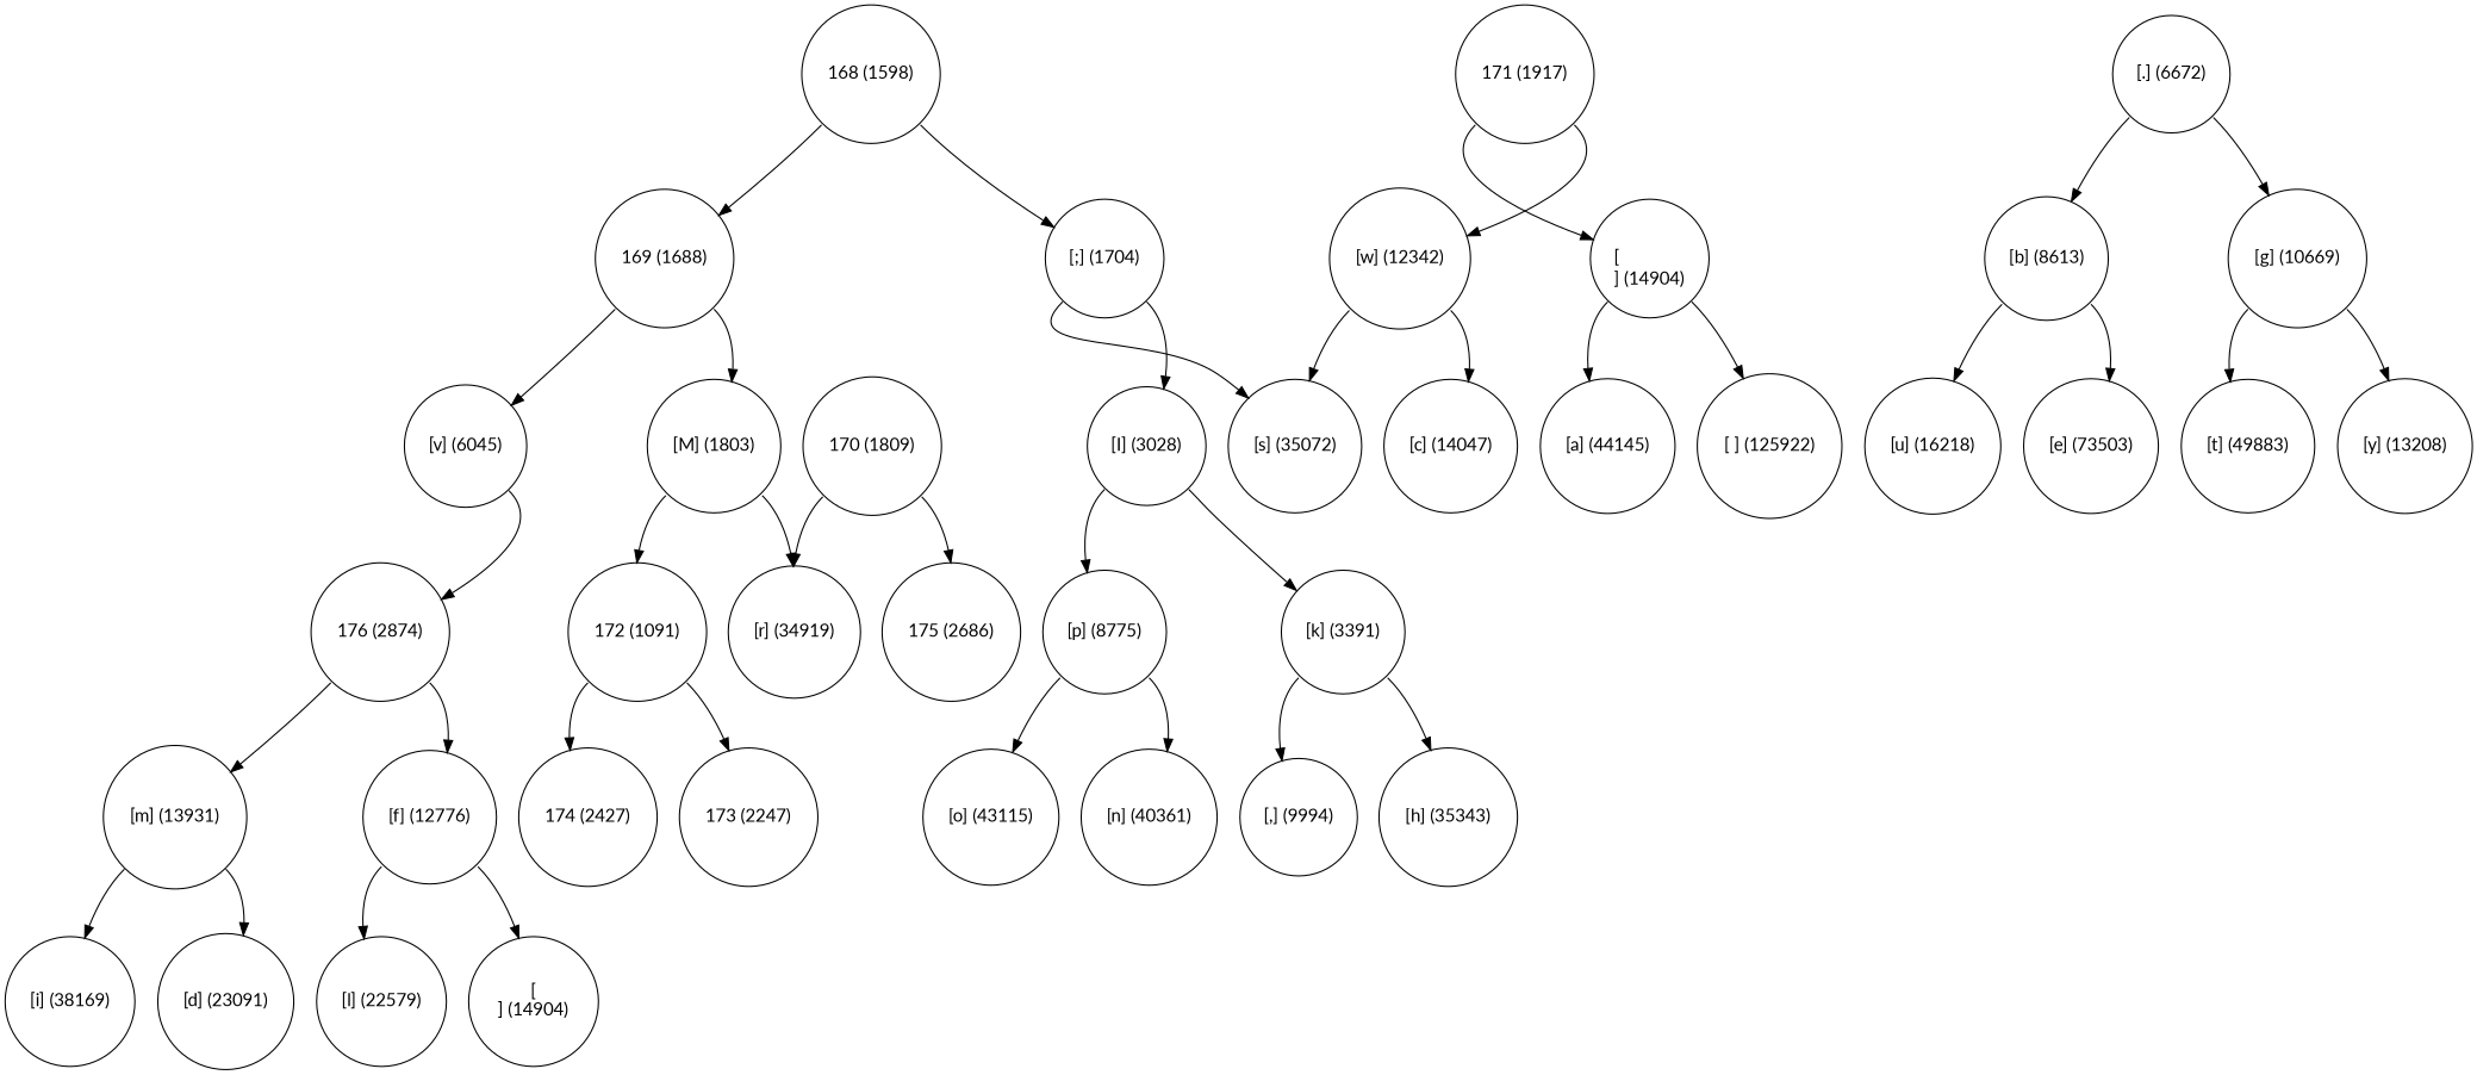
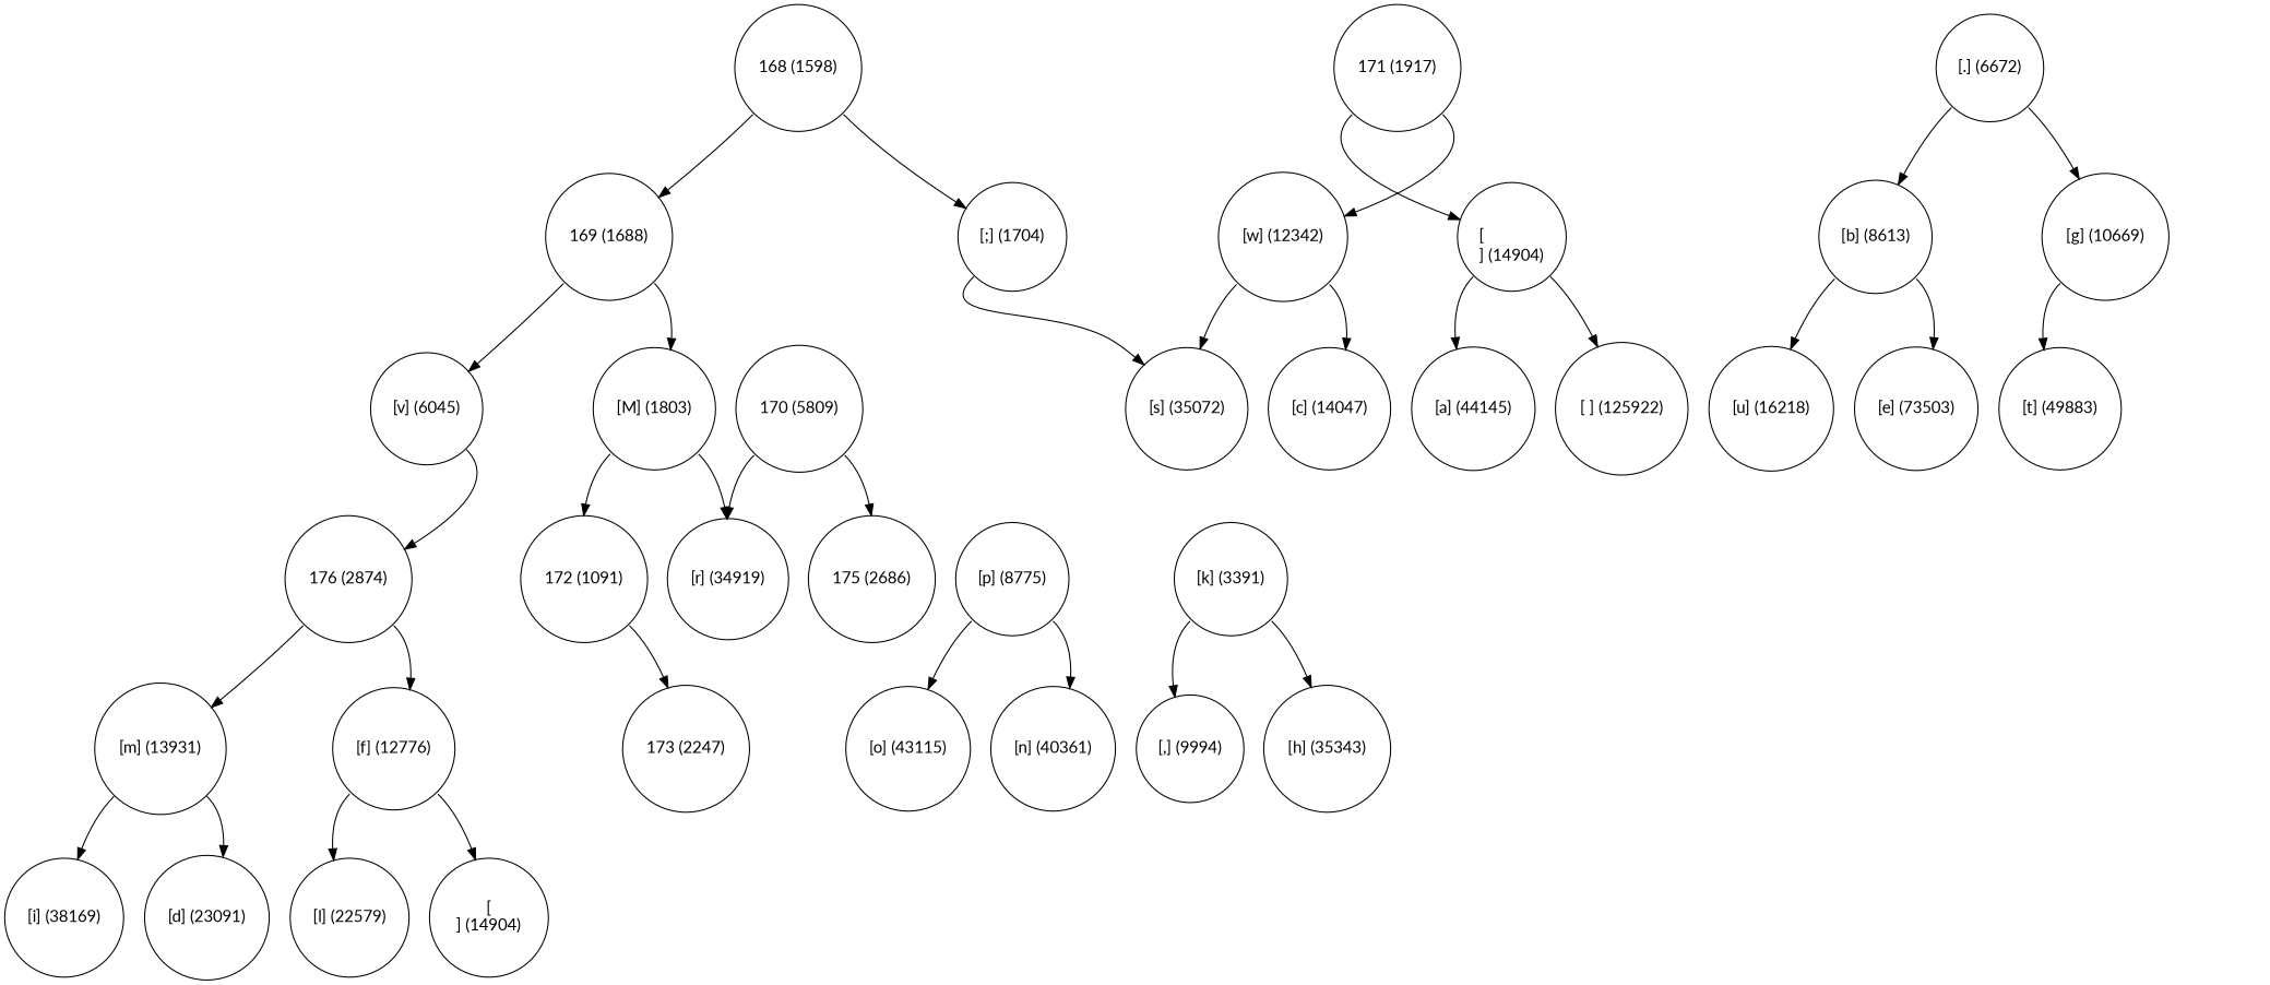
  digraph {
    fontname=Lato
    node [fontname=Lato shape=circle]
    edge [fontname=Lato tailport=se]
    n1 [label="168 (1598)" width=0.5]
    n2 [label="169 (1688)" width=0.5]
    n3 [label="[;] (1704)" width=0.5]
    n4 [label="[v] (6045)" width=0.5]
    n5 [label="[M] (1803)" width=0.5]
-   n6 [label="[I] (3028)" width=0.5]
    n7 [label="[s] (35072)" width=0.5]
    n8 [label="176 (2874)" width=0.5]
    n9 [label="172 (1091)" width=0.5]
    n10 [label="[r] (34919)" width=0.5]
    n11 [label="[.] (6672)" width=0.5]
    n12 [label="[b] (8613)" width=0.5]
    n13 [label="[g] (10669)" width=0.5]
    n14 [label="[m] (13931)" width=0.5]
    n15 [label="[f] (12776)" width=0.5]
    n16 [label="[u] (16218)" width=0.5]
    n17 [label="[e] (73503)" width=0.5]
    n18 [label="[t] (49883)" width=0.5]
-   n19 [label="[y] (13208)" width=0.5]
    n20 [label="[i] (38169)" width=0.5]
    n21 [label="[d] (23091)" width=0.5]
    n22 [label="[l] (22579)" width=0.5]
    n23 [label="[\n] (14904)" width=0.5]
-   n24 [label="174 (2427)" width=0.5]
    n25 [label="173 (2247)" width=0.5]
-   n26 [label="170 (1809)" width=0.5]
+   n26 [label="170 (5809)" width=0.5]
    n27 [label="175 (2686)" width=0.5]
    n28 [label="171 (1917)" width=0.5]
    n29 [label="[] (14904)" width=0.5]
    n30 [label="[w] (12342)" width=0.5]
    n31 [label="[p] (8775)" width=0.5]
    n32 [label="[k] (3391)" width=0.5]
    n33 [label="[a] (44145)" width=0.5]
    n34 [label="[ ] (125922)" width=0.5]
    n35 [label="[c] (14047)" width=0.5]
    n36 [label="[o] (43115)" width=0.5]
    n37 [label="[n] (40361)" width=0.5]
    n38 [label="[,] (9994)" width=0.5]
    n39 [label="[h] (35343)" width=0.5]
    n1 -> n2 [tailport=sw]
    n1 -> n3
    n2 -> n4 [tailport=sw]
    n2 -> n5
-   n3 -> n6
    n3 -> n7 [tailport=sw]
    n4 -> n8
    n5 -> n9 [tailport=sw]
    n5 -> n10
-   n6 -> n31 [tailport=sw]
-   n6 -> n32
    n8 -> n14 [tailport=sw]
    n8 -> n15
-   n9 -> n24 [tailport=sw]
    n9 -> n25
    n11 -> n12 [tailport=sw]
    n11 -> n13
    n12 -> n16 [tailport=sw]
    n12 -> n17
    n13 -> n18 [tailport=sw]
-   n13 -> n19
    n14 -> n20 [tailport=sw]
    n14 -> n21
    n15 -> n22 [tailport=sw]
    n15 -> n23
    n26 -> n10 [tailport=sw]
    n26 -> n27
    n28 -> n29 [tailport=sw]
    n28 -> n30
    n29 -> n33 [tailport=sw]
    n29 -> n34
    n30 -> n7 [tailport=sw]
    n30 -> n35
    n31 -> n36 [tailport=sw]
    n31 -> n37
    n32 -> n38 [tailport=sw]
    n32 -> n39
  }
